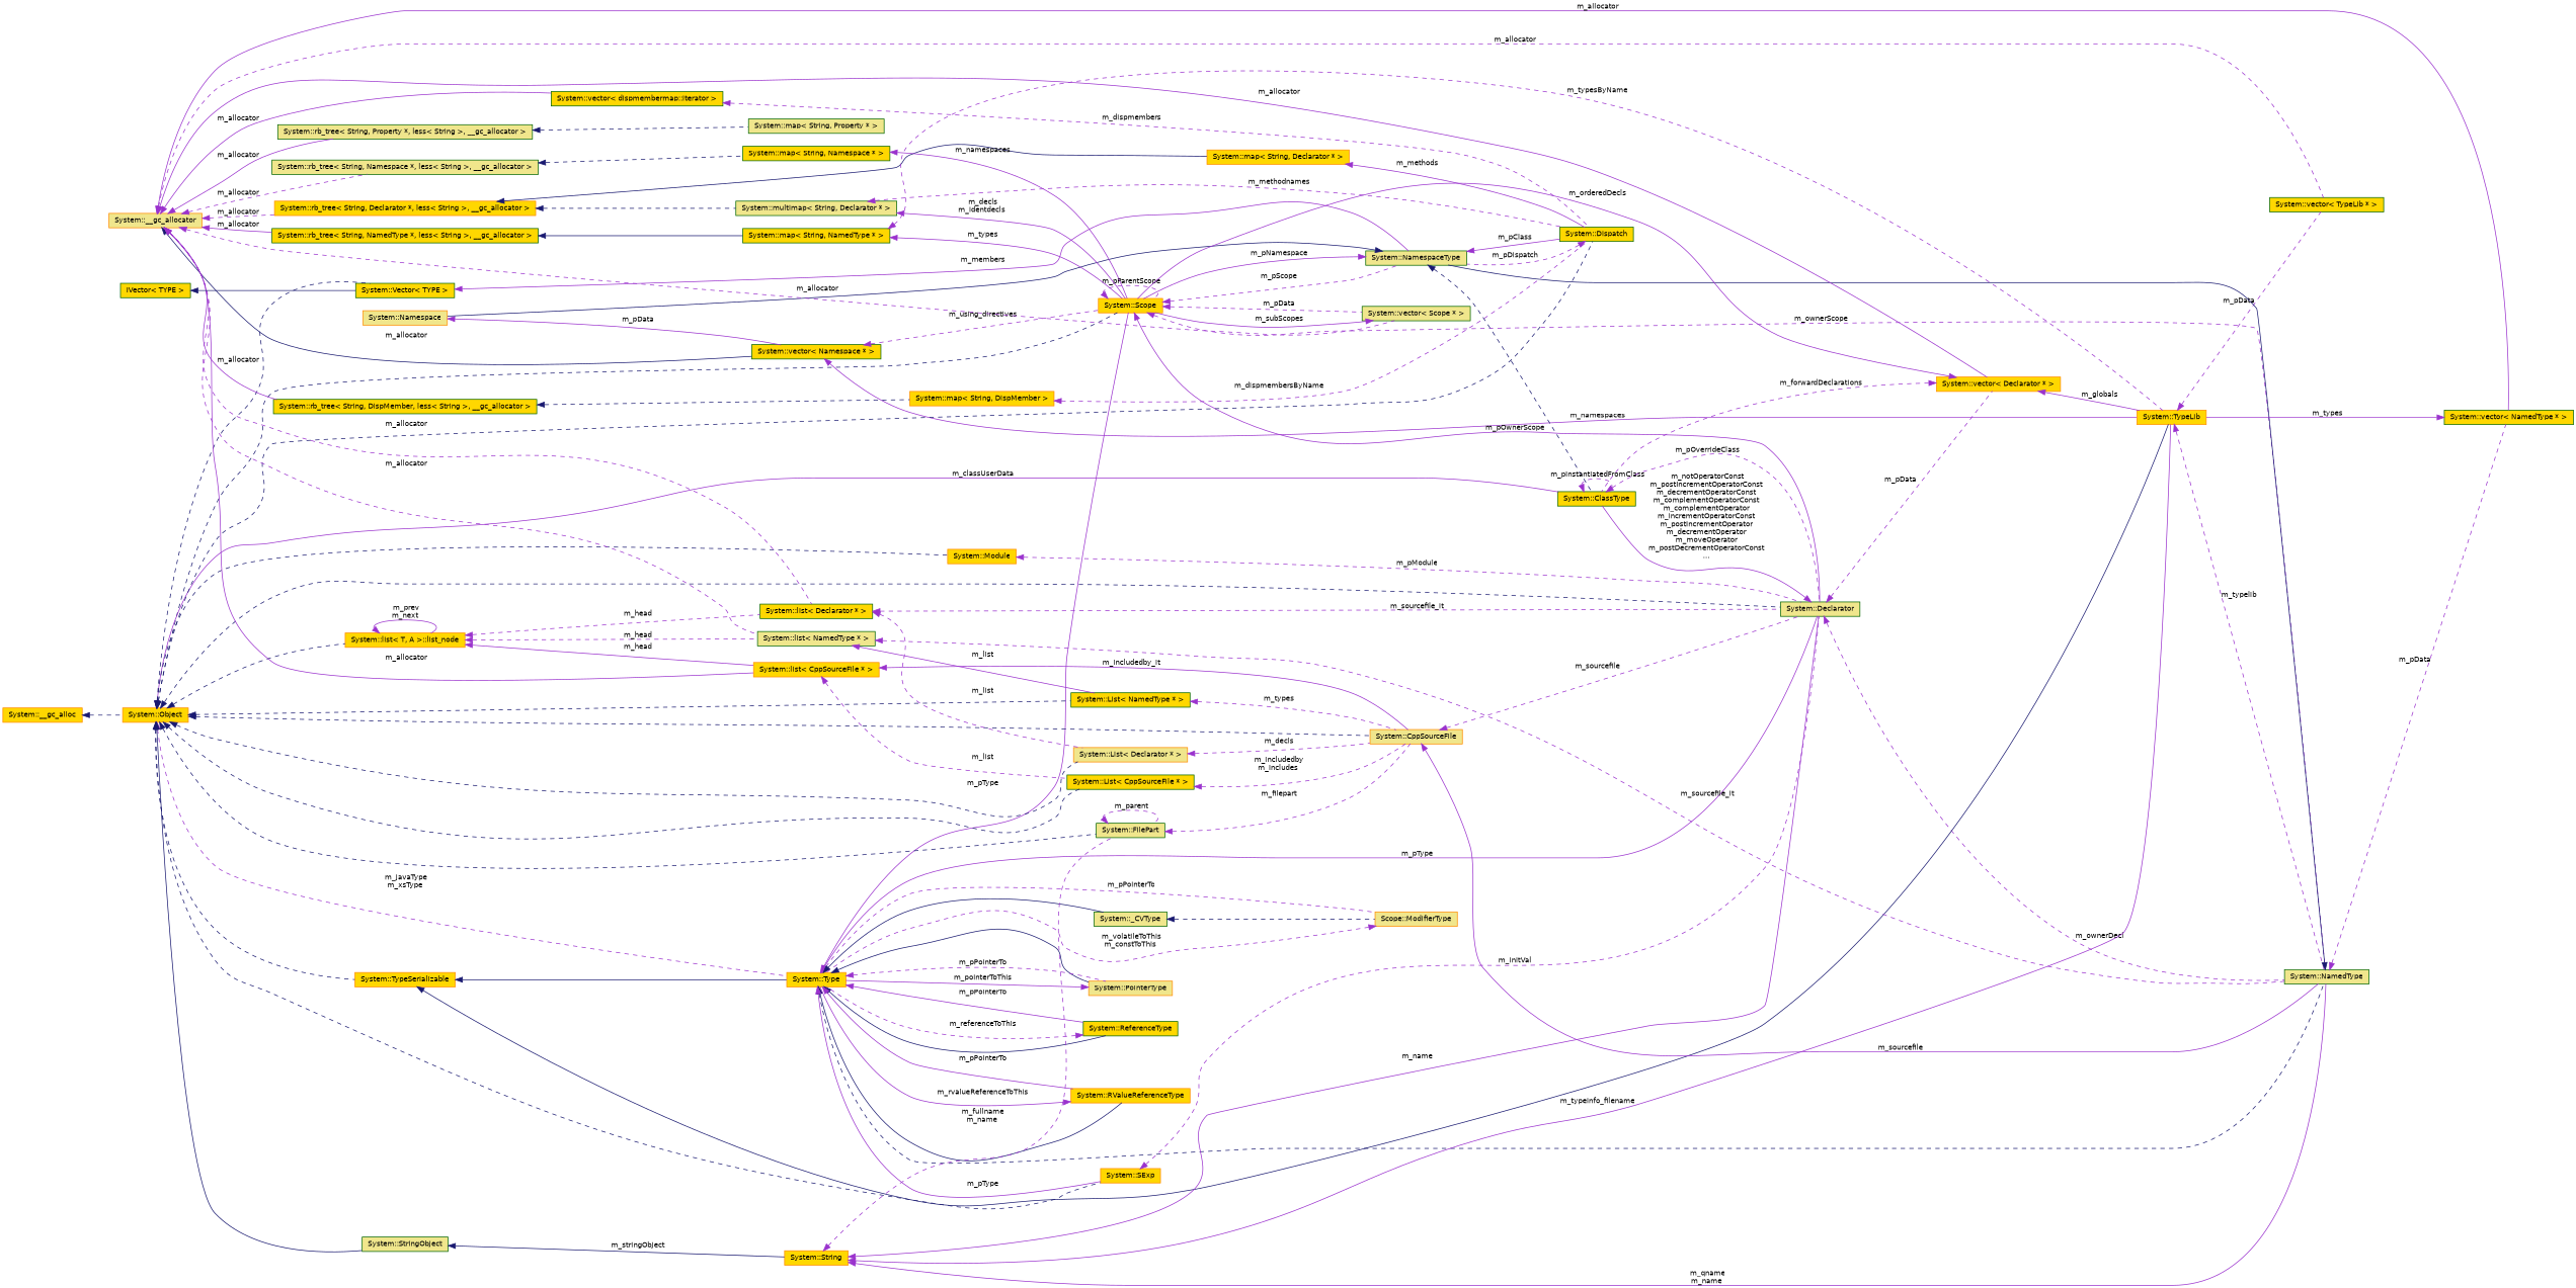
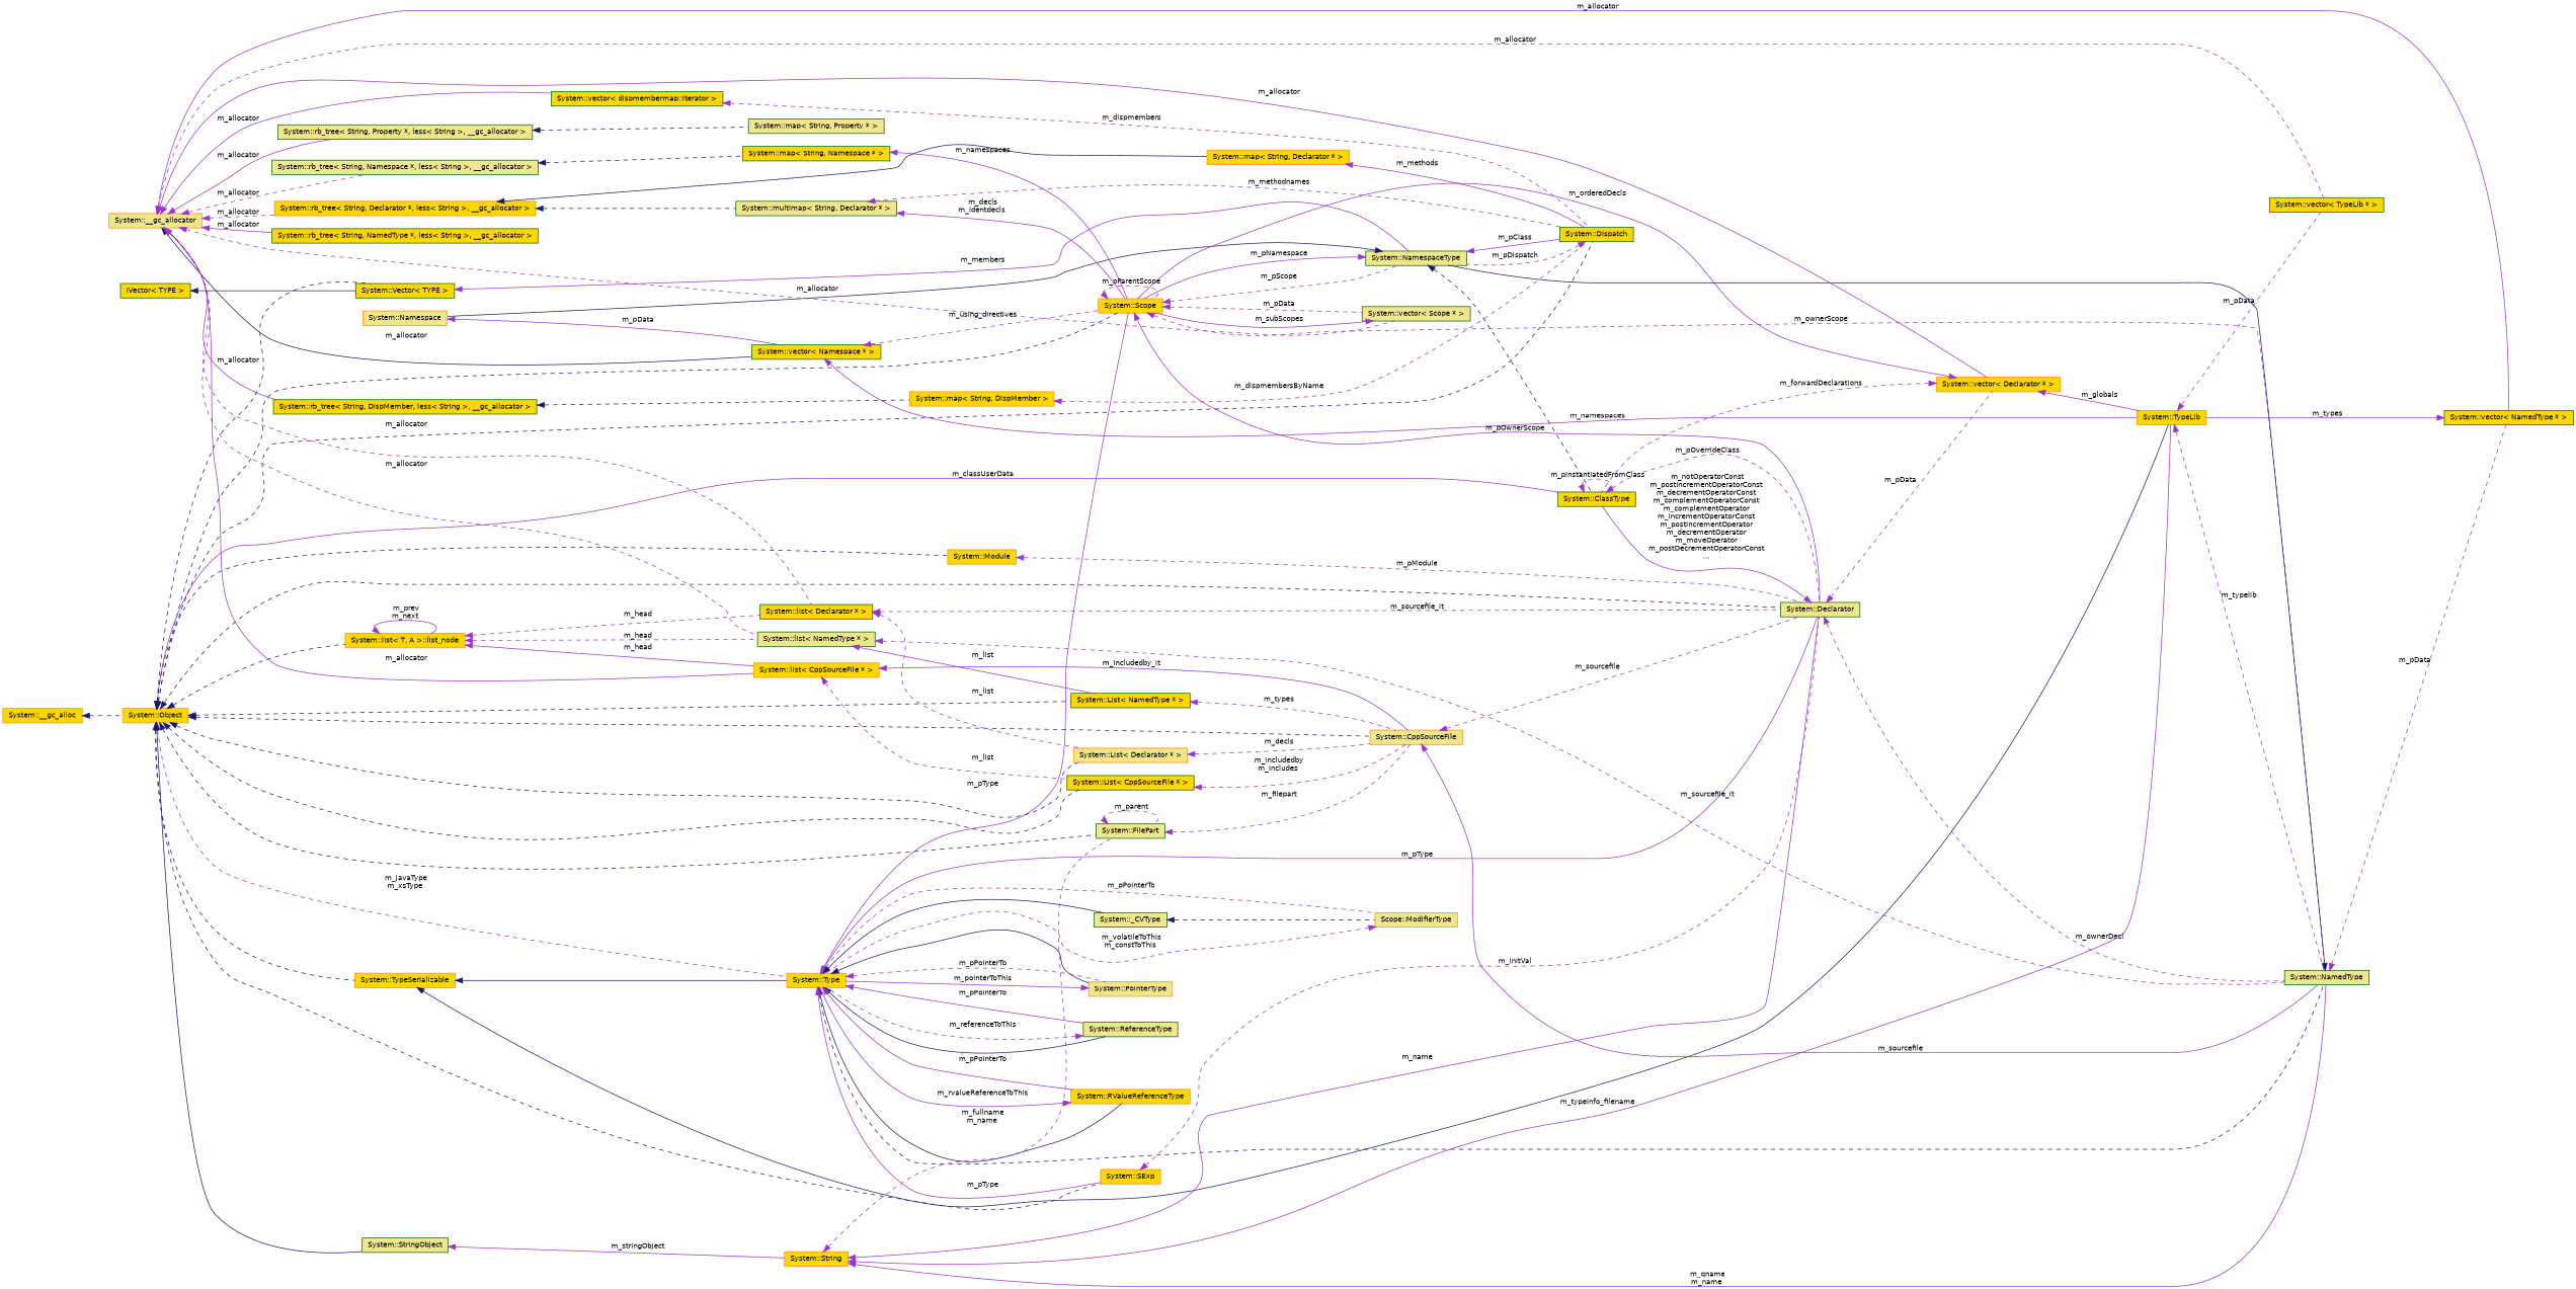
  digraph {
    rankdir=LR
    node [color=darkgreen fillcolor=gold fontname=Helvetica fontsize=10 shape=record style=filled]
    edge [color=darkorchid3 dir=back fontname=Helvetica fontsize=10 labelfontname=Helvetica labelfontsize=10 style=dashed]
    n1 [color=darkorange fillcolor=khaki fontcolor=black height=0.2 label="System::Namespace" width=0.4]
    n2 [height=0.2 label="System::vector\< Namespace * \>" width=0.4]
    n3 [color=darkorange height=0.2 label="System::Scope" width=0.4]
    n4 [color=darkorange height=0.2 label="System::TypeLib" width=0.4]
    n5 [fillcolor=khaki height=0.2 label="System::NamespaceType" width=0.4]
    n6 [height=0.2 label="System::ClassType" width=0.4]
    n7 [height=0.2 label="System::Dispatch" width=0.4]
    n8 [fillcolor=khaki height=0.2 label="System::NamedType" width=0.4]
    n9 [fillcolor=khaki height=0.2 label="System::Declarator" width=0.4]
    n10 [fillcolor=khaki height=0.2 label="System::vector\< Scope * \>" width=0.4]
    n11 [height=0.2 label="System::vector\< NamedType * \>" width=0.4]
    n12 [color=darkorange height=0.2 label="System::Type" width=0.4]
    n13 [color=darkorange fillcolor=khaki height=0.2 label="System::PointerType" width=0.4]
-   n14 [height=0.2 label="System::ReferenceType" width=0.4]
+   n14 [fillcolor=khaki height=0.2 label="System::ReferenceType" width=0.4]
    n15 [color=darkorange height=0.2 label="System::RValueReferenceType" width=0.4]
    n16 [color=darkorange fillcolor=khaki height=0.2 label="Scope::ModifierType" width=0.4]
    n17 [fillcolor=khaki height=0.2 label="System::_CVType" width=0.4]
    n18 [color=darkorange height=0.2 label="System::SExp" width=0.4]
    n19 [color=darkorange height=0.2 label="System::vector\< Declarator * \>" width=0.4]
    n20 [color=darkorange height=0.2 label="System::TypeSerializable" width=0.4]
    n21 [height=0.2 label="System::vector\< TypeLib * \>" width=0.4]
    n22 [color=darkorange height=0.2 label="System::Object" width=0.4]
    n23 [color=darkorange fillcolor=khaki height=0.2 label="System::CppSourceFile" width=0.4]
    n24 [fillcolor=khaki height=0.2 label="System::FilePart" width=0.4]
    n25 [fillcolor=khaki height=0.2 label="System::StringObject" width=0.4]
    n26 [height=0.2 label="System::List\< NamedType * \>" width=0.4]
    n27 [color=darkorange height=0.2 label="System::list\< T, A \>::list_node" width=0.4]
    n28 [height=0.2 label="System::List\< CppSourceFile * \>" width=0.4]
    n29 [color=darkorange fillcolor=khaki height=0.2 label="System::List\< Declarator * \>" width=0.4]
    n30 [color=darkorange height=0.2 label="System::Module" width=0.4]
    n31 [height=0.2 label="System::Vector\< TYPE \>" width=0.4]
    n32 [color=darkorange height=0.2 label="System::String" width=0.4]
    n33 [fillcolor=khaki height=0.2 label="System::list\< NamedType * \>" width=0.4]
    n34 [color=darkorange height=0.2 label="System::list\< CppSourceFile * \>" width=0.4]
    n35 [height=0.2 label="System::list\< Declarator * \>" width=0.4]
    n36 [color=darkorange height=0.2 label="System::__gc_alloc" width=0.4]
    n37 [color=darkorange fillcolor=khaki height=0.2 label="System::__gc_allocator" width=0.4]
    n38 [color=darkorange height=0.2 label="System::rb_tree\< String, Declarator *, less\< String \>, __gc_allocator \>" width=0.4]
    n39 [fillcolor=khaki height=0.2 label="System::rb_tree\< String, Namespace *, less\< String \>, __gc_allocator \>" width=0.4]
    n40 [height=0.2 label="System::rb_tree\< String, NamedType *, less\< String \>, __gc_allocator \>" width=0.4]
    n41 [height=0.2 label="System::rb_tree\< String, DispMember, less\< String \>, __gc_allocator \>" width=0.4]
    n42 [height=0.2 label="System::vector\< dispmembermap::iterator \>" width=0.4]
    n43 [fillcolor=khaki height=0.2 label="System::rb_tree\< String, Property *, less\< String \>, __gc_allocator \>" width=0.4]
    n44 [fillcolor=khaki height=0.2 label="System::multimap\< String, Declarator * \>" width=0.4]
    n45 [color=darkorange height=0.2 label="System::map\< String, Declarator * \>" width=0.4]
    n46 [height=0.2 label="System::map\< String, Namespace * \>" width=0.4]
-   n47 [height=0.2 label="System::map\< String, NamedType * \>" width=0.4]
    n48 [color=darkorange height=0.2 label="System::map\< String, DispMember \>" width=0.4]
    n49 [fillcolor=khaki height=0.2 label="System::map\< String, Property * \>" width=0.4]
    n50 [height=0.2 label="IVector\< TYPE \>" width=0.4]
    n1 -> n2 [label=" m_pData" style=solid]
    n2 -> n3 [label=" m_using_directives"]
    n2 -> n4 [label=" m_namespaces" style=solid]
    n3 -> n3 [label=" m_pParentScope"]
    n3 -> n5 [label=" m_pScope"]
    n3 -> n8 [label=" m_ownerScope"]
    n3 -> n9 [label=" m_pOwnerScope" style=solid]
    n3 -> n10 [label=" m_pData"]
    n4 -> n8 [label=" m_typelib"]
    n4 -> n21 [label=" m_pData"]
    n5 -> n1 [color=midnightblue style=solid]
    n5 -> n3 [label=" m_pNamespace" style=solid]
    n5 -> n6 [color=midnightblue]
    n5 -> n7 [label=" m_pClass" style=solid]
    n6 -> n6 [label=" m_pInstantiatedFromClass"]
    n6 -> n9 [label=" m_pOverrideClass"]
    n7 -> n5 [label=" m_pDispatch"]
    n8 -> n5 [color=midnightblue style=solid]
    n8 -> n11 [label=" m_pData"]
    n9 -> n6 [label=" m_notOperatorConst\nm_postIncrementOperatorConst\nm_decrementOperatorConst\nm_complementOperatorConst\nm_complementOperator\nm_incrementOperatorConst\nm_postIncrementOperator\nm_decrementOperator\nm_moveOperator\nm_postDecrementOperatorConst\n..." style=solid]
    n9 -> n8 [label=" m_ownerDecl"]
    n9 -> n19 [label=" m_pData"]
    n10 -> n3 [label=" m_subScopes" style=solid]
    n11 -> n4 [label=" m_types" style=solid]
    n12 -> n3 [label=" m_pType" style=solid]
    n12 -> n8 [color=midnightblue]
    n12 -> n9 [label=" m_pType" style=solid]
    n12 -> n13 [color=midnightblue style=solid]
    n12 -> n13 [label=" m_pPointerTo"]
    n12 -> n14 [color=midnightblue style=solid]
    n12 -> n14 [label=" m_pPointerTo" style=solid]
    n12 -> n15 [color=midnightblue style=solid]
    n12 -> n15 [label=" m_pPointerTo" style=solid]
    n12 -> n16 [label=" m_pPointerTo"]
    n12 -> n17 [color=midnightblue style=solid]
    n12 -> n18 [label=" m_pType" style=solid]
    n13 -> n12 [label=" m_pointerToThis" style=solid]
    n14 -> n12 [label=" m_referenceToThis"]
    n15 -> n12 [label=" m_rvalueReferenceToThis" style=solid]
    n16 -> n12 [label=" m_volatileToThis\nm_constToThis"]
    n17 -> n16 [color=midnightblue]
    n18 -> n9 [label=" m_initVal"]
    n19 -> n3 [label=" m_orderedDecls" style=solid]
    n19 -> n4 [label=" m_globals" style=solid]
    n19 -> n6 [label=" m_forwardDeclarations"]
    n20 -> n4 [color=midnightblue style=solid]
    n20 -> n12 [color=midnightblue style=solid]
    n22 -> n3 [color=midnightblue]
    n22 -> n6 [label=" m_classUserData" style=solid]
    n22 -> n7 [color=midnightblue]
    n22 -> n9 [color=midnightblue]
    n22 -> n12 [label=" m_javaType\nm_xsType"]
    n22 -> n18 [color=midnightblue]
    n22 -> n20 [color=midnightblue]
    n22 -> n23 [color=midnightblue]
    n22 -> n24 [color=midnightblue]
    n22 -> n25 [color=midnightblue style=solid]
    n22 -> n26 [color=midnightblue]
    n22 -> n27 [color=midnightblue]
    n22 -> n28 [color=midnightblue]
    n22 -> n29 [color=midnightblue]
    n22 -> n30 [color=midnightblue]
    n22 -> n31 [color=midnightblue]
    n23 -> n8 [label=" m_sourcefile" style=solid]
    n23 -> n9 [label=" m_sourcefile"]
    n24 -> n23 [label=" m_filepart"]
    n24 -> n24 [label=" m_parent"]
-   n25 -> n32 [color=midnightblue label=" m_stringObject" style=solid]
+   n25 -> n32 [label=" m_stringObject" style=solid]
    n26 -> n23 [label=" m_types"]
    n27 -> n27 [label=" m_prev\nm_next" style=solid]
    n27 -> n33 [label=" m_head"]
    n27 -> n34 [label=" m_head" style=solid]
    n27 -> n35 [label=" m_head"]
    n28 -> n23 [label=" m_includedby\nm_includes"]
    n29 -> n23 [label=" m_decls"]
    n30 -> n9 [label=" m_pModule"]
    n31 -> n5 [label=" m_members" style=solid]
    n32 -> n4 [label=" m_typeinfo_filename" style=solid]
    n32 -> n8 [label=" m_qname\nm_name" style=solid]
    n32 -> n9 [label=" m_name" style=solid]
    n32 -> n24 [label=" m_fullname\nm_name"]
    n33 -> n8 [label=" m_sourcefile_it"]
    n33 -> n26 [label=" m_list" style=solid]
    n34 -> n23 [label=" m_includedby_it" style=solid]
    n34 -> n28 [label=" m_list"]
    n35 -> n9 [label=" m_sourcefile_it"]
    n35 -> n29 [label=" m_list"]
    n36 -> n22 [color=midnightblue]
    n37 -> n2 [color=midnightblue label=" m_allocator" style=solid]
    n37 -> n10 [label=" m_allocator"]
    n37 -> n11 [label=" m_allocator" style=solid]
    n37 -> n19 [label=" m_allocator" style=solid]
    n37 -> n21 [label=" m_allocator"]
    n37 -> n33 [label=" m_allocator"]
    n37 -> n34 [label=" m_allocator" style=solid]
    n37 -> n35 [label=" m_allocator"]
    n37 -> n38 [label=" m_allocator"]
    n37 -> n39 [label=" m_allocator"]
    n37 -> n40 [label=" m_allocator" style=solid]
    n37 -> n41 [label=" m_allocator" style=solid]
    n37 -> n42 [label=" m_allocator" style=solid]
    n37 -> n43 [label=" m_allocator" style=solid]
    n38 -> n44 [color=midnightblue]
    n38 -> n45 [color=midnightblue style=solid]
    n39 -> n46 [color=midnightblue]
-   n40 -> n47 [color=midnightblue style=solid]
    n41 -> n48 [color=midnightblue]
    n42 -> n7 [label=" m_dispmembers"]
    n43 -> n49 [color=midnightblue]
    n44 -> n3 [label=" m_decls\nm_identdecls" style=solid]
    n44 -> n7 [label=" m_methodnames"]
    n45 -> n7 [label=" m_methods" style=solid]
    n46 -> n3 [label=" m_namespaces" style=solid]
-   n47 -> n3 [label=" m_types" style=solid]
-   n47 -> n4 [label=" m_typesByName"]
    n48 -> n7 [label=" m_dispmembersByName"]
    n50 -> n31 [color=midnightblue style=solid]
  }
